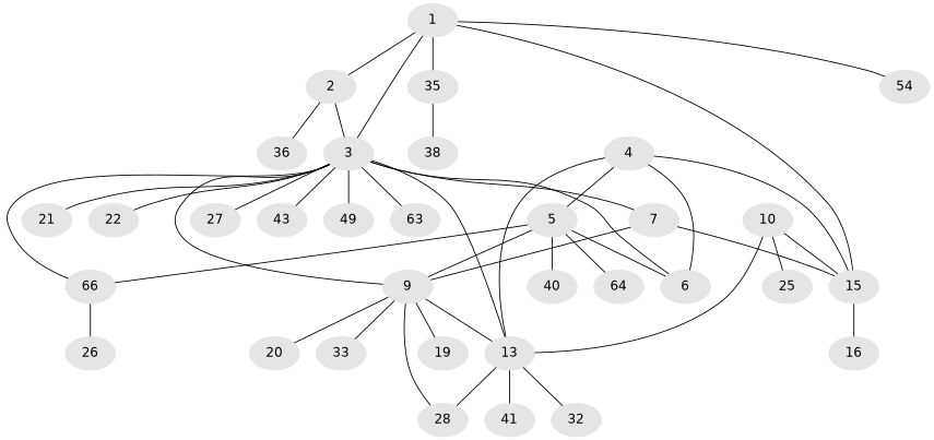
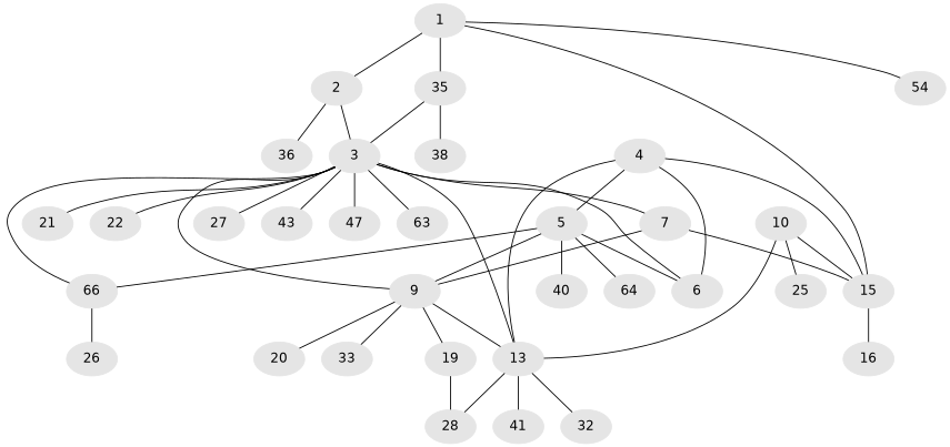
  graph {
    fontname="DejaVu Sans"
    node [color=gray90 fontname="DejaVu Sans" style=filled]
    edge [fontname="DejaVu Sans"]
    1 [super="+37"]
    2 [super="+46+51+44"]
    3 [super="+8"]
    n4 [label=15]
    35 [super="+47+42"]
    54
    36
    6 [super="+34+29"]
    7
    9 [super="+24+41+52+61+65+17+18"]
    13 [super="+39+45+53+15+14"]
    21 [super="+30+67"]
    22
    27
    43
-   49 [super="+62"]
+   49 [super="+62" label=47]
    63
    66
    16
    38
    19 [super="+23"]
    20
    33
    28
    n25 [label=41]
    32
    26
    4
    5
    40 [super="+56+57"]
    64
    10 [super="+12"]
    25
    1 -- 2
-   1 -- 3
+   35 -- 3
    1 -- n4
    1 -- 35
    1 -- 54
    2 -- 3
    2 -- 36
    3 -- 6
    3 -- 7
    3 -- 9
    3 -- 13
    3 -- 21
    3 -- 22
    3 -- 27
    3 -- 43
    3 -- 49
    3 -- 63
    3 -- 66
    n4 -- 16
    35 -- 38
    7 -- n4
    7 -- 9
    9 -- 13
    9 -- 19
    9 -- 20
    9 -- 33
    13 -- 28
    13 -- n25
    13 -- 32
    66 -- 26
-   9 -- 28
+   19 -- 28
    4 -- n4
    4 -- 6
    4 -- 13
    4 -- 5
    5 -- 6
    5 -- 9
    5 -- 66
    5 -- 40
    5 -- 64
    10 -- n4 [weight=2]
    10 -- 13
    10 -- 25
  }
